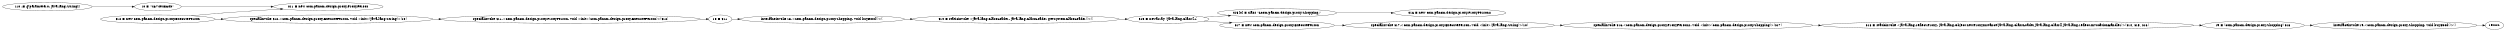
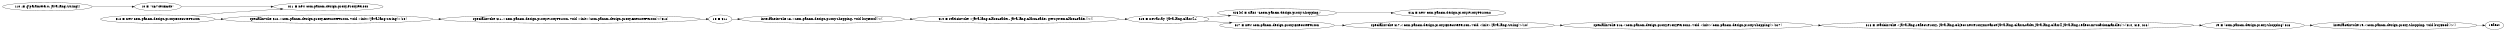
  digraph {
    rankdir=LR
    "r10 := @parameter0: java.lang.String[]"
    "r0 = \"\u674e\u56db\""
    "$r1 = new com.pancm.design.proxy.ProxyPerson"
    "$r2 = new com.pancm.design.proxy.ExecutePerson"
    "specialinvoke $r2.<com.pancm.design.proxy.ExecutePerson: void <init>(java.lang.String)>(r0)"
    "specialinvoke $r1.<com.pancm.design.proxy.ProxyPerson: void <init>(com.pancm.design.proxy.ExecutePerson)>($r2)"
    "r3 = $r1"
    "interfaceinvoke r3.<com.pancm.design.proxy.Shopping: void buyFood()>()"
    "$r4 = staticinvoke <java.lang.ClassLoader: java.lang.ClassLoader getSystemClassLoader()>()"
    "$r5 = newarray (java.lang.Class)[1]"
    "$r5[0] = class \"Lcom/pancm/design/proxy/Shopping;\""
    "$r7 = new com.pancm.design.proxy.ExecutePerson"
    "$r6 = new com.pancm.design.proxy.ProxyPerson2"
    "specialinvoke $r7.<com.pancm.design.proxy.ExecutePerson: void <init>(java.lang.String)>(r0)"
    "specialinvoke $r6.<com.pancm.design.proxy.ProxyPerson2: void <init>(com.pancm.design.proxy.Shopping)>($r7)"
    "$r8 = staticinvoke <java.lang.reflect.Proxy: java.lang.Object newProxyInstance(java.lang.ClassLoader,java.lang.Class[],java.lang.reflect.InvocationHandler)>($r4, $r5, $r6)"
    "r9 = (com.pancm.design.proxy.Shopping) $r8"
    "interfaceinvoke r9.<com.pancm.design.proxy.Shopping: void buyFood()>()"
-   return
+   return [label=reflect]
    "r10 := @parameter0: java.lang.String[]" -> "r0 = \"\u674e\u56db\""
    "r0 = \"\u674e\u56db\"" -> "$r1 = new com.pancm.design.proxy.ProxyPerson"
    "$r2 = new com.pancm.design.proxy.ExecutePerson" -> "$r1 = new com.pancm.design.proxy.ProxyPerson"
    "$r2 = new com.pancm.design.proxy.ExecutePerson" -> "specialinvoke $r2.<com.pancm.design.proxy.ExecutePerson: void <init>(java.lang.String)>(r0)"
    "specialinvoke $r2.<com.pancm.design.proxy.ExecutePerson: void <init>(java.lang.String)>(r0)" -> "specialinvoke $r1.<com.pancm.design.proxy.ProxyPerson: void <init>(com.pancm.design.proxy.ExecutePerson)>($r2)"
    "specialinvoke $r1.<com.pancm.design.proxy.ProxyPerson: void <init>(com.pancm.design.proxy.ExecutePerson)>($r2)" -> "r3 = $r1"
    "r3 = $r1" -> "interfaceinvoke r3.<com.pancm.design.proxy.Shopping: void buyFood()>()"
    "interfaceinvoke r3.<com.pancm.design.proxy.Shopping: void buyFood()>()" -> "$r4 = staticinvoke <java.lang.ClassLoader: java.lang.ClassLoader getSystemClassLoader()>()"
    "$r4 = staticinvoke <java.lang.ClassLoader: java.lang.ClassLoader getSystemClassLoader()>()" -> "$r5 = newarray (java.lang.Class)[1]"
    "$r5 = newarray (java.lang.Class)[1]" -> "$r5[0] = class \"Lcom/pancm/design/proxy/Shopping;\""
    "$r5 = newarray (java.lang.Class)[1]" -> "$r7 = new com.pancm.design.proxy.ExecutePerson"
    "$r5[0] = class \"Lcom/pancm/design/proxy/Shopping;\"" -> "$r6 = new com.pancm.design.proxy.ProxyPerson2"
    "$r7 = new com.pancm.design.proxy.ExecutePerson" -> "specialinvoke $r7.<com.pancm.design.proxy.ExecutePerson: void <init>(java.lang.String)>(r0)"
    "specialinvoke $r7.<com.pancm.design.proxy.ExecutePerson: void <init>(java.lang.String)>(r0)" -> "specialinvoke $r6.<com.pancm.design.proxy.ProxyPerson2: void <init>(com.pancm.design.proxy.Shopping)>($r7)"
    "specialinvoke $r6.<com.pancm.design.proxy.ProxyPerson2: void <init>(com.pancm.design.proxy.Shopping)>($r7)" -> "$r8 = staticinvoke <java.lang.reflect.Proxy: java.lang.Object newProxyInstance(java.lang.ClassLoader,java.lang.Class[],java.lang.reflect.InvocationHandler)>($r4, $r5, $r6)"
    "$r8 = staticinvoke <java.lang.reflect.Proxy: java.lang.Object newProxyInstance(java.lang.ClassLoader,java.lang.Class[],java.lang.reflect.InvocationHandler)>($r4, $r5, $r6)" -> "r9 = (com.pancm.design.proxy.Shopping) $r8"
    "r9 = (com.pancm.design.proxy.Shopping) $r8" -> "interfaceinvoke r9.<com.pancm.design.proxy.Shopping: void buyFood()>()"
    "interfaceinvoke r9.<com.pancm.design.proxy.Shopping: void buyFood()>()" -> return
  }
